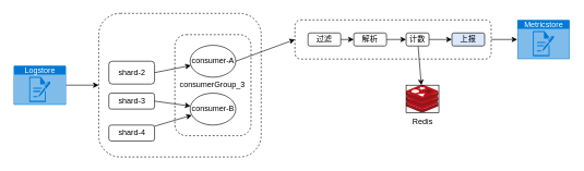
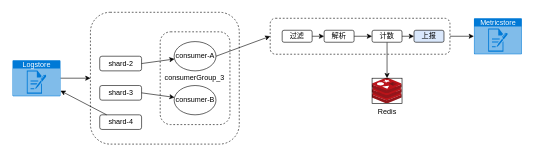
  <mxCell id="0" />
  <mxCell id="1" parent="0" />
  <mxCell id="2" value="Redis" style="sketch=0;aspect=fixed;html=1;points=[];align=center;image;fontSize=12;image=img/lib/mscae/Cache_Redis_Product.svg;imageBorder=default;" parent="1" vertex="1"><mxGeometry x="620" y="130" width="50" height="42" as="geometry" /></mxCell>
  <mxCell id="3" style="edgeStyle=none;orthogonalLoop=1;jettySize=auto;html=1;elbow=vertical;" edge="1" parent="1" source="4" target="9"><mxGeometry relative="1" as="geometry" /></mxCell>
  <mxCell id="4" value="Logstore" style="html=1;strokeColor=none;fillColor=#0079D6;labelPosition=center;verticalLabelPosition=middle;verticalAlign=top;align=center;fontSize=12;outlineConnect=0;spacingTop=-6;fontColor=#FFFFFF;sketch=0;shape=mxgraph.sitemap.log;" parent="1" vertex="1"><mxGeometry x="20" y="100" width="80" height="60" as="geometry" /></mxCell>
  <mxCell id="5" value="Metricstore" style="html=1;strokeColor=none;fillColor=#0079D6;labelPosition=center;verticalLabelPosition=middle;verticalAlign=top;align=center;fontSize=12;outlineConnect=0;spacingTop=-6;fontColor=#FFFFFF;sketch=0;shape=mxgraph.sitemap.log;" vertex="1" parent="1"><mxGeometry x="790" y="30" width="80" height="60" as="geometry" /></mxCell>
  <mxCell id="6" style="edgeStyle=none;orthogonalLoop=1;jettySize=auto;html=1;exitX=1;exitY=0.5;exitDx=0;exitDy=0;elbow=vertical;" edge="1" parent="1" source="7" target="5"><mxGeometry relative="1" as="geometry" /></mxCell>
  <mxCell id="7" value="" style="rounded=1;whiteSpace=wrap;html=1;dashed=1;strokeColor=default;" vertex="1" parent="1"><mxGeometry x="450" y="30" width="300" height="60" as="geometry" /></mxCell>
  <mxCell id="8" value="" style="group" vertex="1" connectable="0" parent="1"><mxGeometry x="150" y="20" width="260" height="220" as="geometry" /></mxCell>
  <mxCell id="9" value="" style="rounded=1;whiteSpace=wrap;html=1;dashed=1;" parent="8" vertex="1"><mxGeometry width="248.358" height="220" as="geometry" /></mxCell>
  <mxCell id="10" value="consumerGroup_3" style="rounded=1;whiteSpace=wrap;html=1;dashed=1;strokeColor=default;" vertex="1" parent="8"><mxGeometry x="116.418" y="32.593" width="116.418" height="154.815" as="geometry" /></mxCell>
- <mxCell id="11" value="shard-2" style="rounded=1;whiteSpace=wrap;html=1;" parent="8" vertex="1"><mxGeometry x="15.522" y="73.333" width="69.851" height="35" as="geometry" /></mxCell>
+ <mxCell id="11" value="shard-2" style="rounded=1;whiteSpace=wrap;html=1;" parent="8" vertex="1"><mxGeometry x="15.522" y="73.333" width="69.851" height="24.444" as="geometry" /></mxCell>
  <mxCell id="12" value="shard-3" style="rounded=1;whiteSpace=wrap;html=1;" parent="8" vertex="1"><mxGeometry x="15.522" y="122.222" width="69.851" height="24.444" as="geometry" /></mxCell>
  <mxCell id="13" value="shard-4" style="rounded=1;whiteSpace=wrap;html=1;" parent="8" vertex="1"><mxGeometry x="15.522" y="171.111" width="69.851" height="24.444" as="geometry" /></mxCell>
  <mxCell id="14" value="consumer-A" style="ellipse;whiteSpace=wrap;html=1;" parent="8" vertex="1"><mxGeometry x="139.701" y="48.889" width="69.851" height="48.889" as="geometry" /></mxCell>
  <mxCell id="15" style="orthogonalLoop=1;jettySize=auto;html=1;exitX=1;exitY=0.5;exitDx=0;exitDy=0;" edge="1" parent="8" source="11" target="14"><mxGeometry relative="1" as="geometry" /></mxCell>
  <mxCell id="16" value="consumer-B" style="ellipse;whiteSpace=wrap;html=1;" parent="8" vertex="1"><mxGeometry x="139.701" y="122.222" width="69.851" height="48.889" as="geometry" /></mxCell>
  <mxCell id="17" style="orthogonalLoop=1;jettySize=auto;html=1;exitX=1;exitY=0.5;exitDx=0;exitDy=0;" edge="1" parent="8" source="12" target="16"><mxGeometry relative="1" as="geometry" /></mxCell>
- <mxCell id="18" style="orthogonalLoop=1;jettySize=auto;html=1;" edge="1" parent="8" source="13" target="16"><mxGeometry relative="1" as="geometry" /></mxCell>
+ <mxCell id="18" style="orthogonalLoop=1;jettySize=auto;html=1;" edge="1" parent="8" source="13" target="4"><mxGeometry relative="1" as="geometry" /></mxCell>
  <mxCell id="19" style="edgeStyle=none;orthogonalLoop=1;jettySize=auto;html=1;exitX=1;exitY=0.5;exitDx=0;exitDy=0;elbow=vertical;entryX=0;entryY=0.5;entryDx=0;entryDy=0;" edge="1" parent="1" source="14" target="7"><mxGeometry relative="1" as="geometry" /></mxCell>
  <mxCell id="20" style="edgeStyle=none;orthogonalLoop=1;jettySize=auto;html=1;exitX=1;exitY=0.5;exitDx=0;exitDy=0;entryX=0;entryY=0.5;entryDx=0;entryDy=0;startArrow=none;startFill=0;elbow=vertical;" edge="1" parent="1" source="21" target="23"><mxGeometry relative="1" as="geometry" /></mxCell>
  <mxCell id="21" value="过滤" style="rounded=1;whiteSpace=wrap;html=1;strokeColor=default;" vertex="1" parent="1"><mxGeometry x="470" y="50" width="50" height="20" as="geometry" /></mxCell>
  <mxCell id="22" style="edgeStyle=none;orthogonalLoop=1;jettySize=auto;html=1;exitX=1;exitY=0.5;exitDx=0;exitDy=0;startArrow=none;startFill=0;elbow=vertical;" edge="1" parent="1" source="23" target="26"><mxGeometry relative="1" as="geometry" /></mxCell>
  <mxCell id="23" value="解析" style="rounded=1;whiteSpace=wrap;html=1;strokeColor=default;" vertex="1" parent="1"><mxGeometry x="540" y="50" width="50" height="20" as="geometry" /></mxCell>
  <mxCell id="24" value="" style="edgeStyle=none;orthogonalLoop=1;jettySize=auto;html=1;startArrow=none;startFill=0;elbow=vertical;" edge="1" parent="1" source="26" target="2"><mxGeometry relative="1" as="geometry" /></mxCell>
  <mxCell id="25" style="edgeStyle=none;orthogonalLoop=1;jettySize=auto;html=1;exitX=1;exitY=0.5;exitDx=0;exitDy=0;startArrow=none;startFill=0;elbow=vertical;" edge="1" parent="1" source="26" target="27"><mxGeometry relative="1" as="geometry" /></mxCell>
- <mxCell id="26" value="计数" style="rounded=1;whiteSpace=wrap;html=1;strokeColor=default;" vertex="1" parent="1"><mxGeometry x="620" y="50" width="35" height="20" as="geometry" /></mxCell>
+ <mxCell id="26" value="计数" style="rounded=1;whiteSpace=wrap;html=1;strokeColor=default;" vertex="1" parent="1"><mxGeometry x="620" y="50" width="50" height="20" as="geometry" /></mxCell>
  <mxCell id="27" value="上报" style="rounded=1;whiteSpace=wrap;html=1;strokeColor=default;fillColor=#dae8fc;" vertex="1" parent="1"><mxGeometry x="690" y="50" width="50" height="20" as="geometry" /></mxCell>
